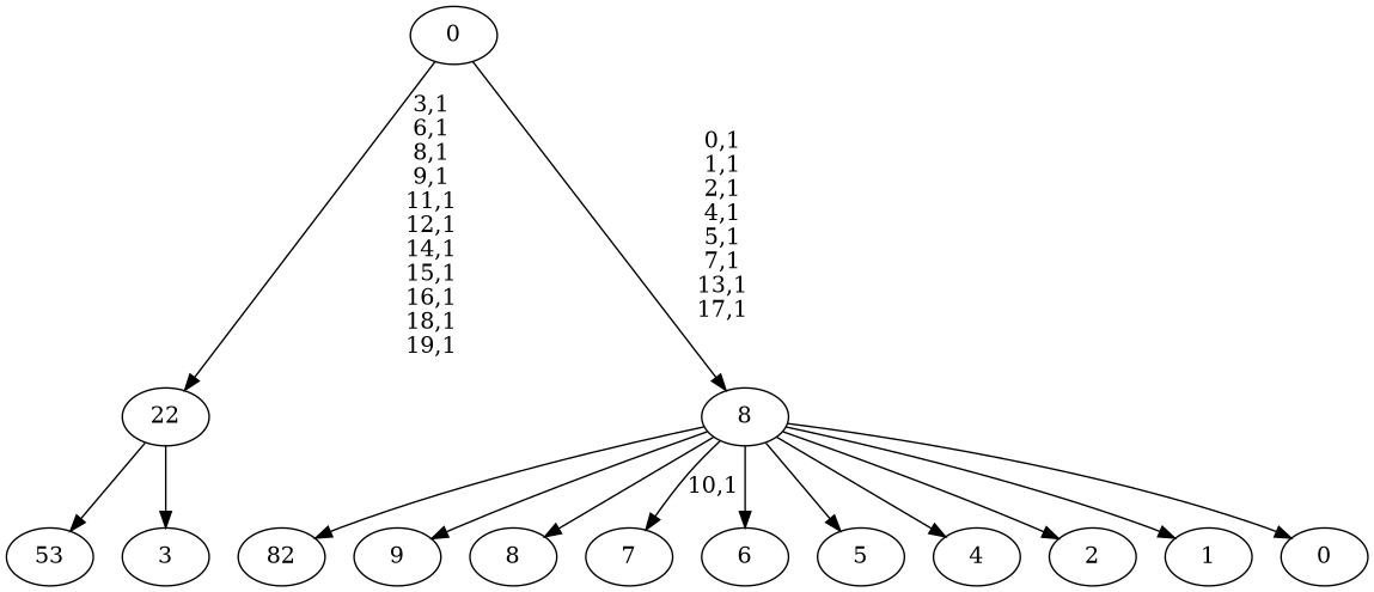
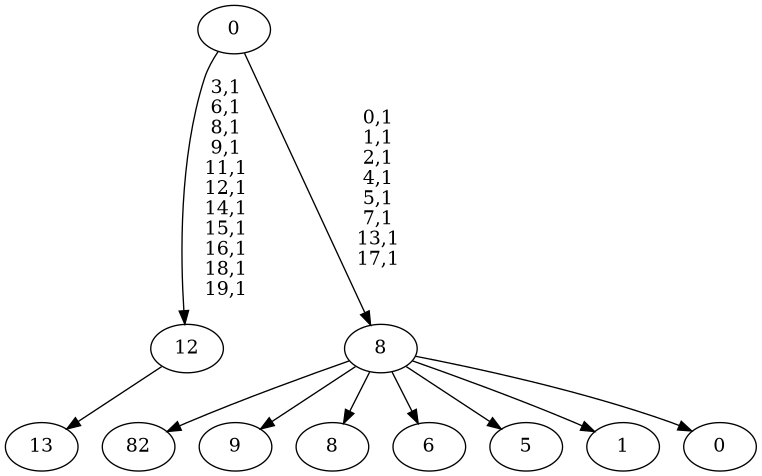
  digraph {
-   n1 [label=53]
+   n1 [label=13]
    n2 [label=82]
    n3 [label=9]
    n4 [label=8]
-   n5 [label=7]
    n6 [label=6]
    n7 [label=5]
-   n8 [label=4]
-   n9 [label=3]
-   22
-   n11 [label=2]
+   22 [label=12]
    n12 [label=1]
    n13 [label=0]
    8
    0
    22 -> n1
-   22 -> n9
    8 -> n2
    8 -> n3
    8 -> n4
-   8 -> n5 [label="10,1"]
    8 -> n6
    8 -> n7
-   8 -> n8
-   8 -> n11
    8 -> n12
    8 -> n13
    0 -> 22 [label="3,1\n6,1\n8,1\n9,1\n11,1\n12,1\n14,1\n15,1\n16,1\n18,1\n19,1"]
    0 -> 8 [label="0,1\n1,1\n2,1\n4,1\n5,1\n7,1\n13,1\n17,1"]
  }
